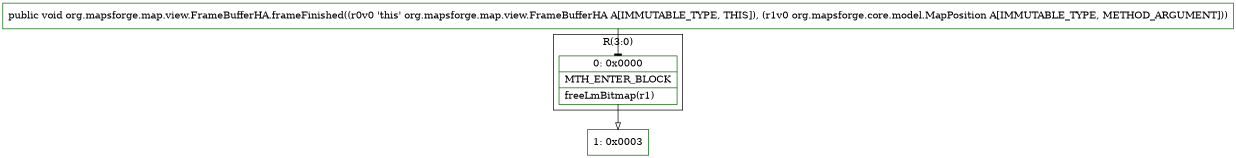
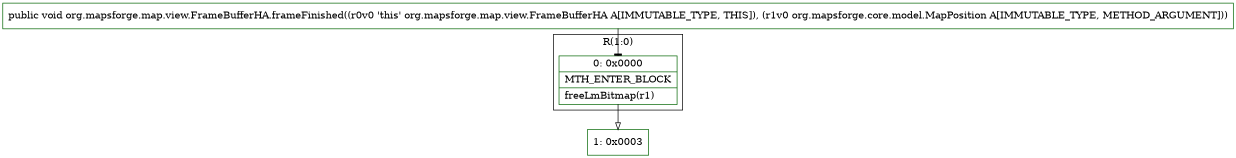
  digraph {
    node [color=darkgreen shape=record]
    n1 [label="{0\:\ 0x0000|MTH_ENTER_BLOCK\l|freeLmBitmap(r1)\l}"]
    n2 [label="{1\:\ 0x0003}"]
    n3 [label="{public void org.mapsforge.map.view.FrameBufferHA.frameFinished((r0v0 'this' org.mapsforge.map.view.FrameBufferHA A[IMMUTABLE_TYPE, THIS]), (r1v0 org.mapsforge.core.model.MapPosition A[IMMUTABLE_TYPE, METHOD_ARGUMENT])) }"]
    subgraph cluster_1 {
-     label="R(3:0)"
+     label="R(1:0)"
      n1
    }
    n1 -> n2 [arrowhead=onormal]
    n3 -> n1 [arrowhead=tee]
  }
